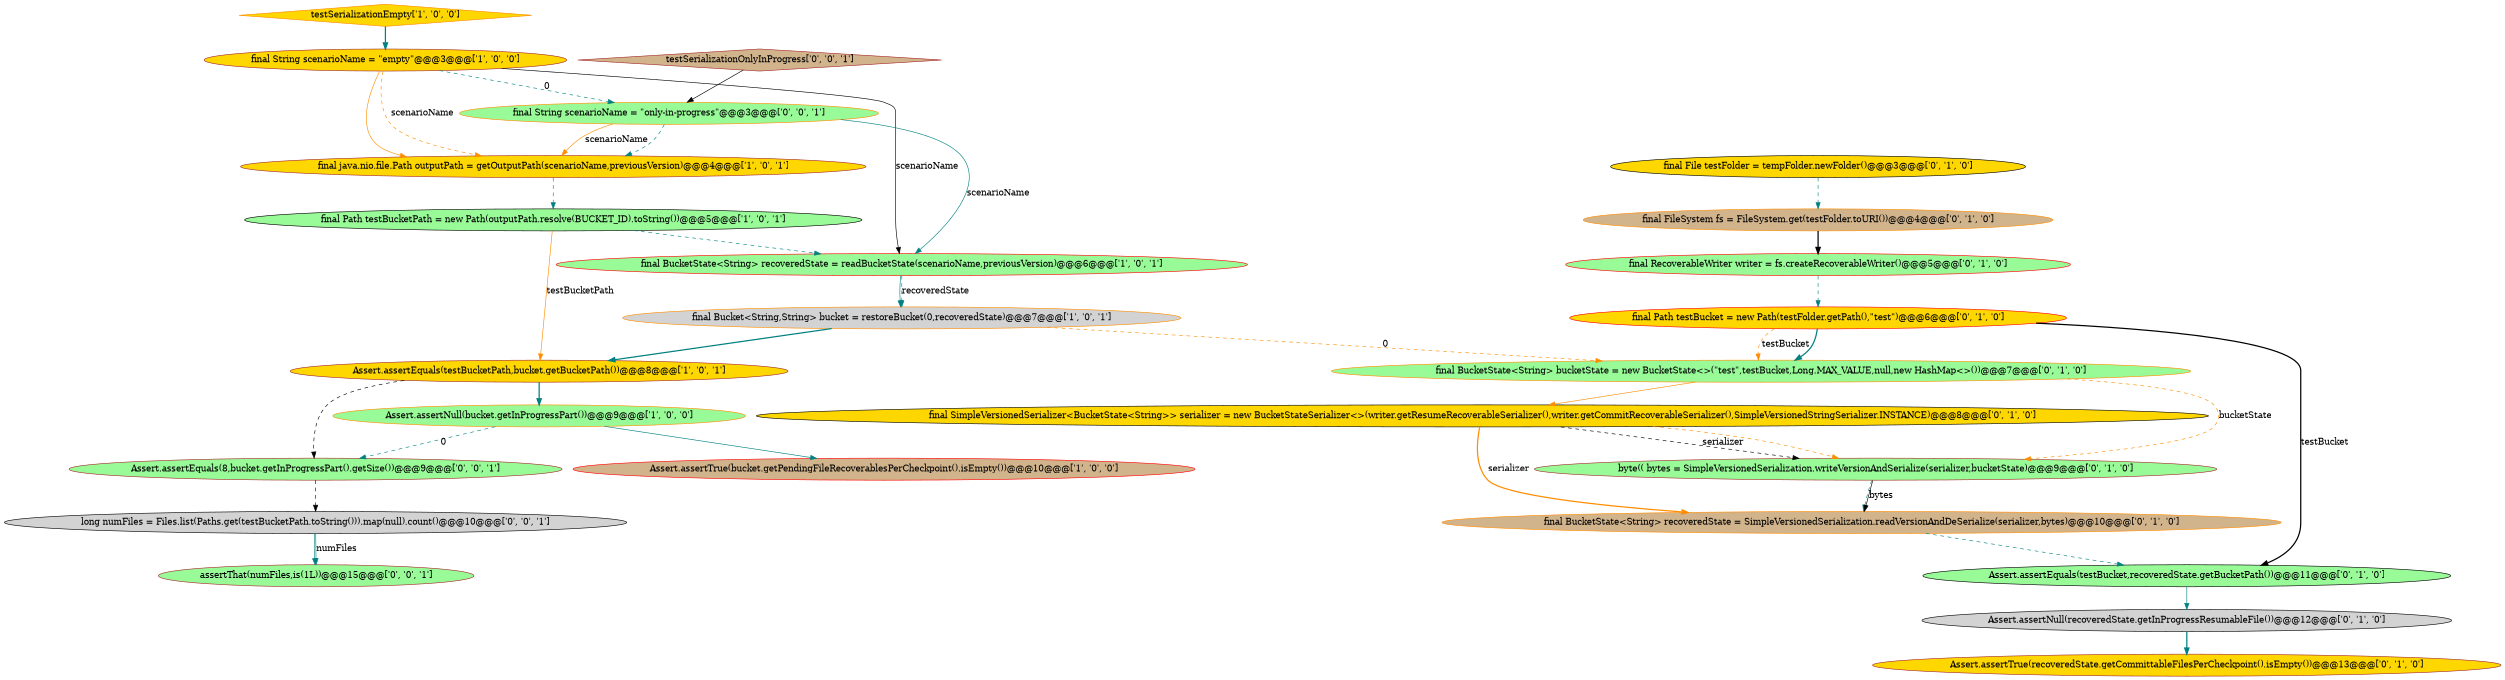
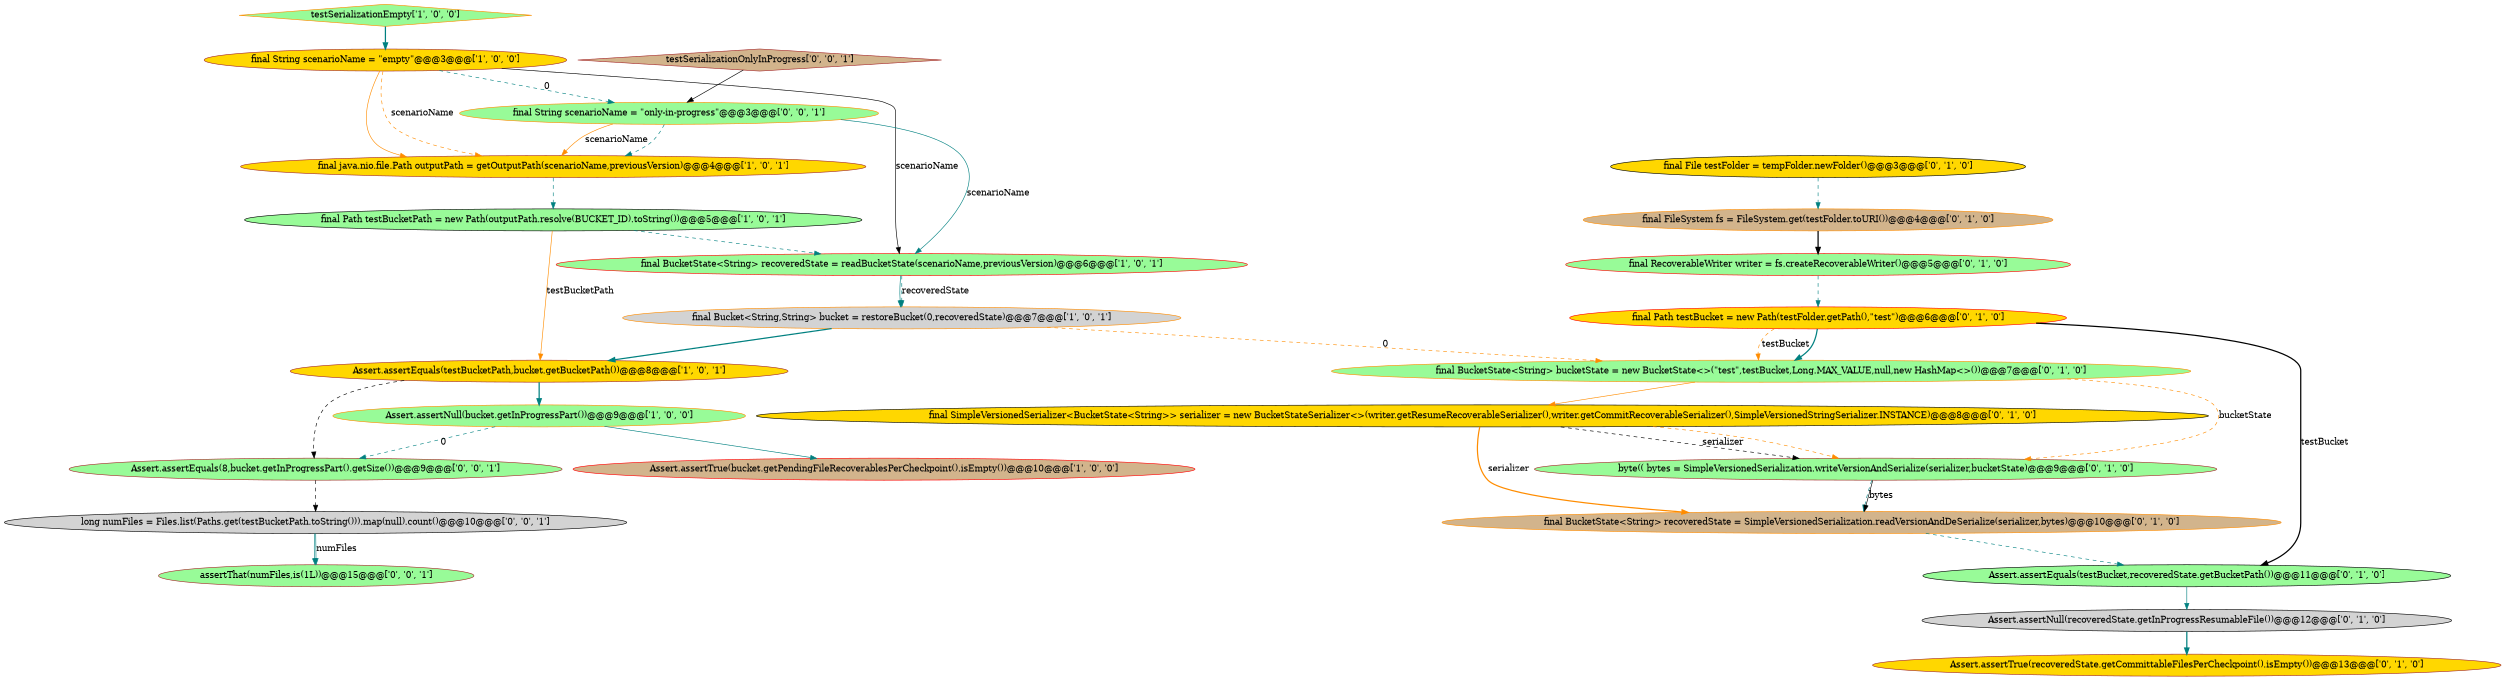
  digraph {
    node [color=brown fillcolor=palegreen shape=ellipse style=filled]
    edge [color=teal style=dashed]
    n1 [color=black label="final Path testBucketPath = new Path(outputPath.resolve(BUCKET_ID).toString())@@@5@@@['1', '0', '1']"]
    n2 [fillcolor=gold label="Assert.assertEquals(testBucketPath,bucket.getBucketPath())@@@8@@@['1', '0', '1']"]
    n3 [color=red label="final BucketState<String> recoveredState = readBucketState(scenarioName,previousVersion)@@@6@@@['1', '0', '1']"]
    n4 [label="Assert.assertEquals(8,bucket.getInProgressPart().getSize())@@@9@@@['0', '0', '1']"]
    n5 [color=darkorange label="Assert.assertNull(bucket.getInProgressPart())@@@9@@@['1', '0', '0']"]
    n6 [color=darkorange fillcolor=lightgrey label="final Bucket<String,String> bucket = restoreBucket(0,recoveredState)@@@7@@@['1', '0', '1']"]
    n7 [fillcolor=gold label="final String scenarioName = \"empty\"@@@3@@@['1', '0', '0']"]
    n8 [color=darkorange label="final String scenarioName = \"only-in-progress\"@@@3@@@['0', '0', '1']"]
    n9 [fillcolor=gold label="final java.nio.file.Path outputPath = getOutputPath(scenarioName,previousVersion)@@@4@@@['1', '0', '1']"]
    n10 [color=black fillcolor=lightgrey label="long numFiles = Files.list(Paths.get(testBucketPath.toString())).map(null).count()@@@10@@@['0', '0', '1']"]
    n11 [color=red fillcolor=tan label="Assert.assertTrue(bucket.getPendingFileRecoverablesPerCheckpoint().isEmpty())@@@10@@@['1', '0', '0']"]
    n12 [color=darkorange label="final BucketState<String> bucketState = new BucketState<>(\"test\",testBucket,Long.MAX_VALUE,null,new HashMap<>())@@@7@@@['0', '1', '0']"]
    n13 [color=black fillcolor=gold label="final SimpleVersionedSerializer<BucketState<String>> serializer = new BucketStateSerializer<>(writer.getResumeRecoverableSerializer(),writer.getCommitRecoverableSerializer(),SimpleVersionedStringSerializer.INSTANCE)@@@8@@@['0', '1', '0']"]
    n14 [label="byte(( bytes = SimpleVersionedSerialization.writeVersionAndSerialize(serializer,bucketState)@@@9@@@['0', '1', '0']"]
    n15 [color=darkorange fillcolor=tan label="final BucketState<String> recoveredState = SimpleVersionedSerialization.readVersionAndDeSerialize(serializer,bytes)@@@10@@@['0', '1', '0']"]
    n16 [color=darkorange fillcolor=tan label="final FileSystem fs = FileSystem.get(testFolder.toURI())@@@4@@@['0', '1', '0']"]
    n17 [color=red label="final RecoverableWriter writer = fs.createRecoverableWriter()@@@5@@@['0', '1', '0']"]
    n18 [color=red fillcolor=gold label="final Path testBucket = new Path(testFolder.getPath(),\"test\")@@@6@@@['0', '1', '0']"]
    n19 [label="assertThat(numFiles,is(1L))@@@15@@@['0', '0', '1']"]
    n20 [fillcolor=gold label="Assert.assertTrue(recoveredState.getCommittableFilesPerCheckpoint().isEmpty())@@@13@@@['0', '1', '0']"]
-   n21 [color=darkorange fillcolor=gold label="testSerializationEmpty['1', '0', '0']" shape=diamond]
+   n21 [color=darkorange label="testSerializationEmpty['1', '0', '0']" shape=diamond]
    n22 [color=black fillcolor=lightgrey label="Assert.assertNull(recoveredState.getInProgressResumableFile())@@@12@@@['0', '1', '0']"]
    n23 [color=black label="Assert.assertEquals(testBucket,recoveredState.getBucketPath())@@@11@@@['0', '1', '0']"]
    n24 [color=black fillcolor=gold label="final File testFolder = tempFolder.newFolder()@@@3@@@['0', '1', '0']"]
    n25 [fillcolor=tan label="testSerializationOnlyInProgress['0', '0', '1']" shape=diamond]
    n1 -> n2 [color=darkorange label=testBucketPath style=solid]
    n1 -> n3
    n2 -> n4 [color=black]
    n2 -> n5 [style=bold]
    n3 -> n6 [style=solid]
    n3 -> n6 [label=recoveredState]
    n4 -> n10 [color=black]
    n5 -> n4 [label=0]
    n5 -> n11 [style=solid]
    n6 -> n2 [style=bold]
    n6 -> n12 [color=darkorange label=0]
    n7 -> n3 [color=black label=scenarioName style=solid]
    n7 -> n8 [label=0]
    n7 -> n9 [color=darkorange style=solid]
    n7 -> n9 [color=darkorange label=scenarioName]
    n8 -> n3 [label=scenarioName style=solid]
    n8 -> n9 [color=darkorange label=scenarioName style=solid]
    n8 -> n9
    n9 -> n1
    n10 -> n19 [style=solid]
    n10 -> n19 [label=numFiles style=solid]
    n12 -> n13 [color=darkorange style=solid]
    n12 -> n14 [color=darkorange label=bucketState]
    n13 -> n14 [color=black label=serializer]
    n13 -> n14 [color=darkorange]
    n13 -> n15 [color=darkorange label=serializer style=bold]
    n14 -> n15
    n14 -> n15 [color=black label=bytes style=solid]
    n15 -> n23
    n16 -> n17 [color=black style=bold]
    n17 -> n18
    n18 -> n12 [color=darkorange label=testBucket]
    n18 -> n12 [style=bold]
    n18 -> n23 [color=black label=testBucket style=bold]
    n21 -> n7 [style=bold]
    n22 -> n20 [style=bold]
    n23 -> n22 [style=solid]
    n24 -> n16
    n25 -> n8 [color=black style=solid]
  }
